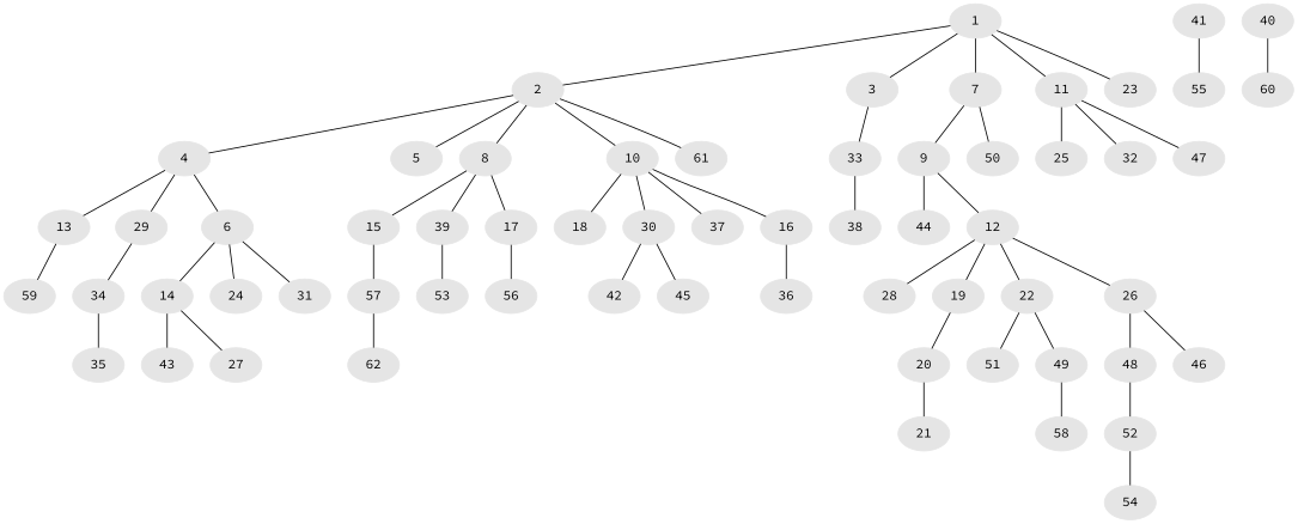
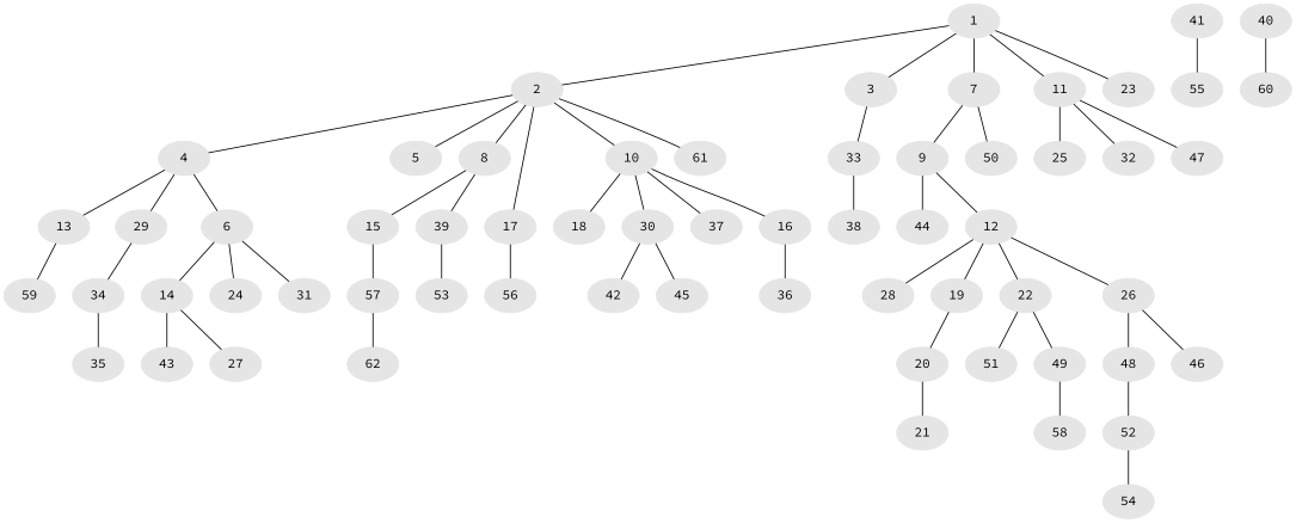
  graph {
    fontname="Source Code Pro"
    node [color=gray90 fontname="Source Code Pro" style=filled]
    edge [fontname="Source Code Pro"]
    1
    2
    3
    7
    11
    23
    4
    5
    8
    10
    61
    33
    9
    50
    25
    32
    47
    6
    13
    29
    15
    17
    39
    16
    18
    30
    37
    38
    41
    55
    14
    24
    31
    59
    34
    27
    43
    40
    60
    12
    44
    57
    56
    53
    19
    22
    26
    28
    36
    42
    45
    20
    49
    51
    46
    48
    62
    21
    58
    52
    35
    54
    1 -- 2
    1 -- 3
    1 -- 7
    1 -- 11
    1 -- 23
    2 -- 4
    2 -- 5
    2 -- 8
    2 -- 10
    2 -- 61
    3 -- 33
    7 -- 9
    7 -- 50
    11 -- 25
    11 -- 32
    11 -- 47
    4 -- 6
    4 -- 13
    4 -- 29
    8 -- 15
-   8 -- 17
+   2 -- 17
    8 -- 39
    10 -- 16
    10 -- 18
    10 -- 30
    10 -- 37
    33 -- 38
    9 -- 12
    9 -- 44
    6 -- 14
    6 -- 24
    6 -- 31
    13 -- 59
    29 -- 34
    15 -- 57
    17 -- 56
    39 -- 53
    16 -- 36
    30 -- 42
    30 -- 45
    41 -- 55
    14 -- 27
    14 -- 43
    34 -- 35
    40 -- 60
    12 -- 19
    12 -- 22
    12 -- 26
    12 -- 28
    57 -- 62
    19 -- 20
    22 -- 49
    22 -- 51
    26 -- 46
    26 -- 48
    20 -- 21
    49 -- 58
    48 -- 52
    52 -- 54
  }
